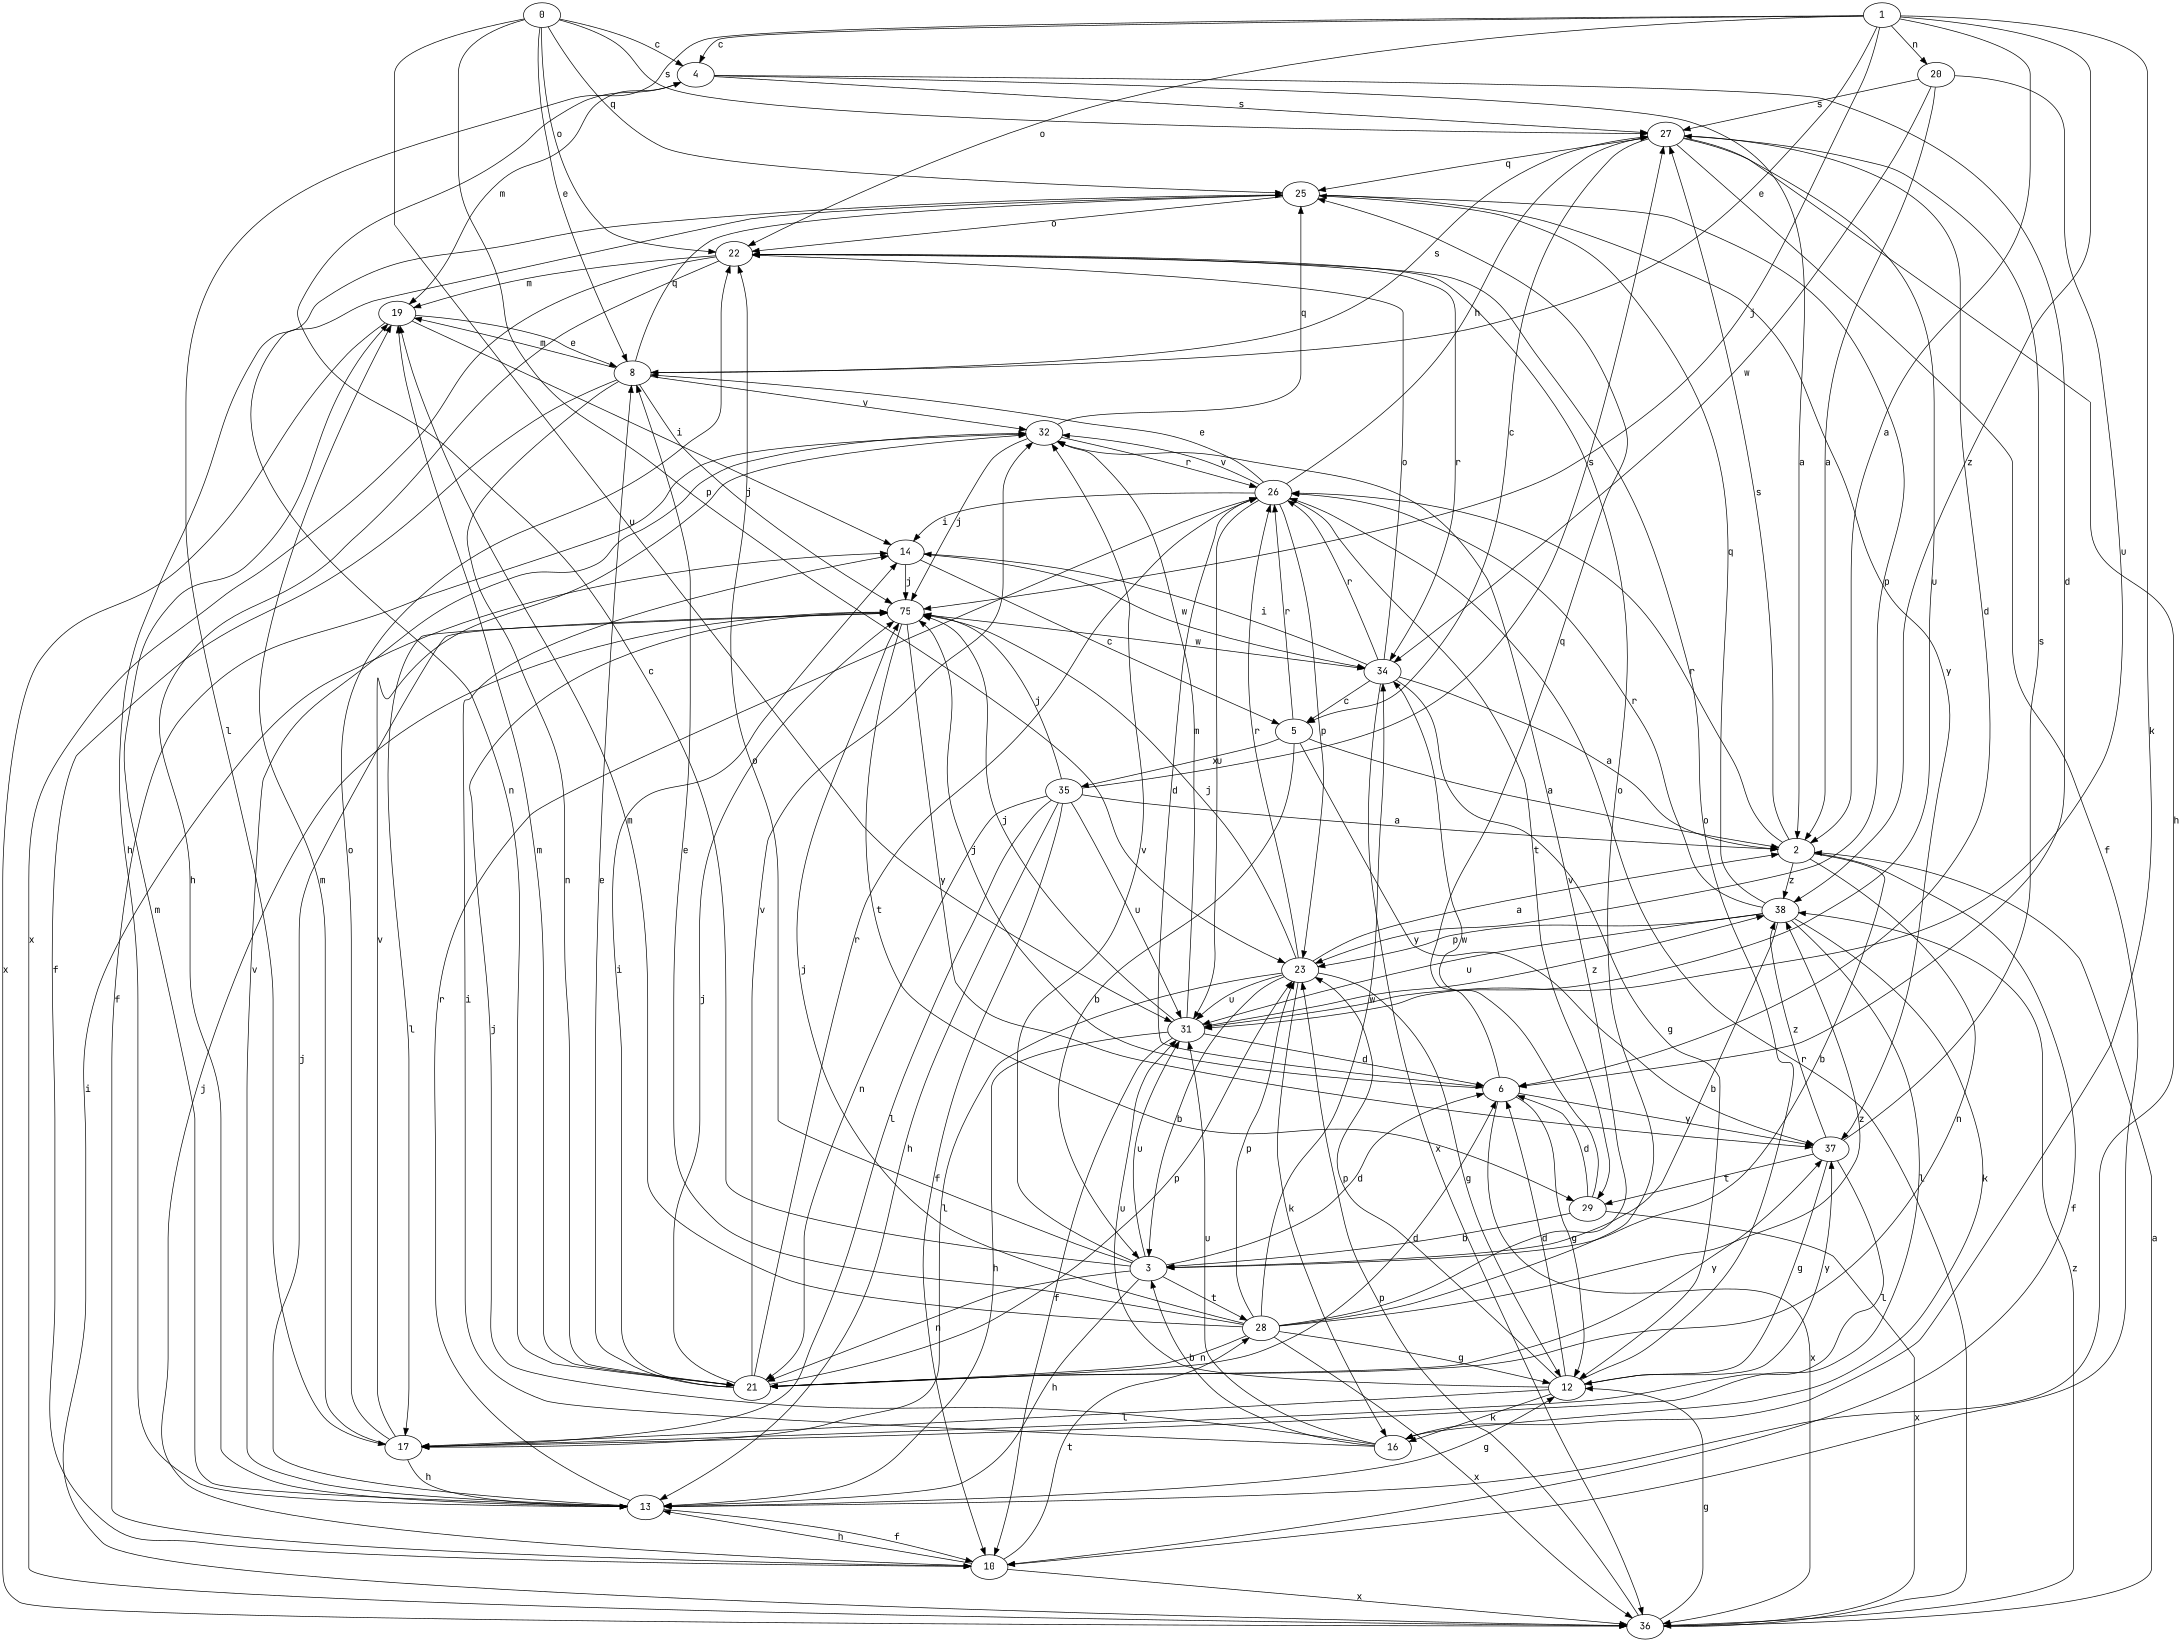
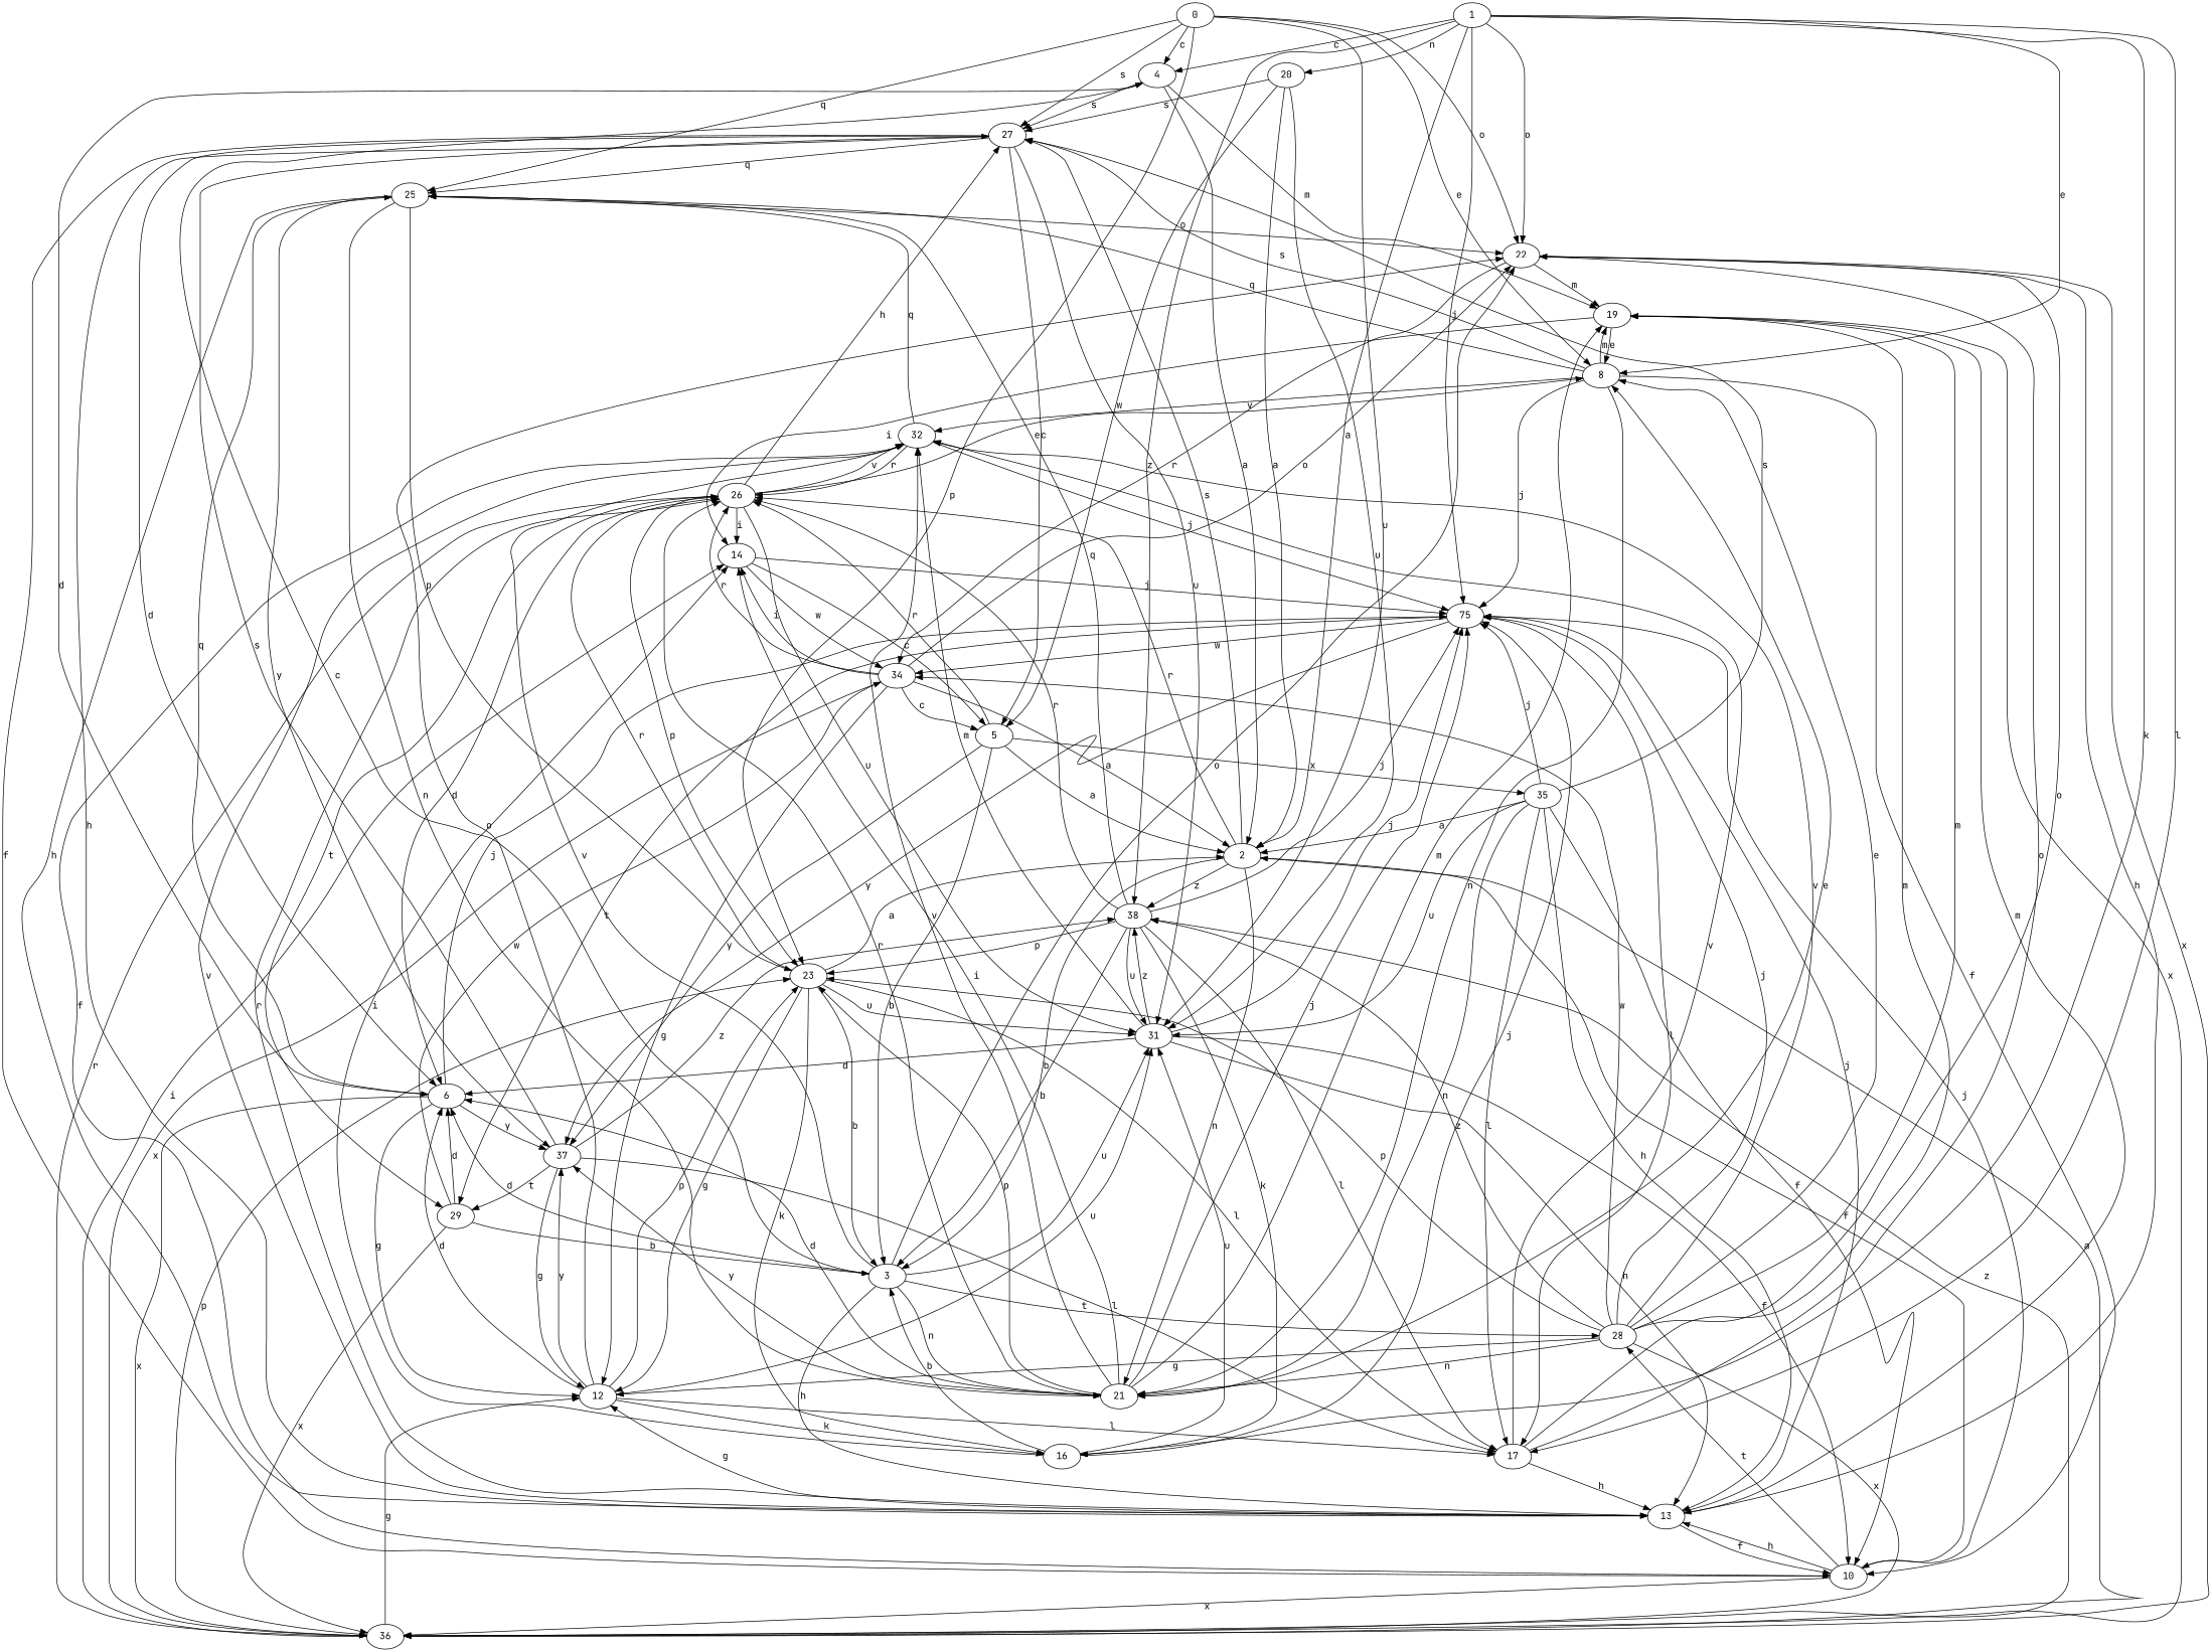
  strict digraph {
    fontname="JetBrains Mono"
    node [fontname="JetBrains Mono"]
    edge [fontname="JetBrains Mono"]
    0
    4
    8
    22
    23
    25
    27
    31
    2
    6
    19
    n12 [label=75]
    10
    21
    32
    13
    36
    34
    16
    17
    3
    26
    12
    37
    5
    38
    1
    20
    29
    14
    28
    35
    0 -> 4 [label=c]
    0 -> 8 [label=e]
    0 -> 22 [label=o]
    0 -> 23 [label=p]
    0 -> 25 [label=q]
    0 -> 27 [label=s]
    0 -> 31 [label=u]
    4 -> 27 [label=s]
    4 -> 2 [label=a]
    4 -> 6 [label=d]
    4 -> 19 [label=m]
    8 -> 25 [label=q]
    8 -> 27 [label=s]
    8 -> 19 [label=m]
    8 -> n12 [label=j]
    8 -> 10 [label=f]
    8 -> 21 [label=n]
    8 -> 32 [label=v]
    22 -> 19 [label=m]
    22 -> 13 [label=h]
    22 -> 36 [label=x]
    22 -> 34 [label=r]
    23 -> 31 [label=u]
    23 -> 2 [label=a]
    23 -> 16 [label=k]
    23 -> 17 [label=l]
    23 -> 3 [label=b]
    23 -> 26 [label=r]
    23 -> 12 [label=g]
    25 -> 22 [label=o]
    25 -> 23 [label=p]
    25 -> 21 [label=n]
    25 -> 13 [label=h]
    25 -> 37 [label=y]
    27 -> 25 [label=q]
    27 -> 31 [label=u]
    27 -> 6 [label=d]
    27 -> 10 [label=f]
    27 -> 13 [label=h]
    27 -> 5 [label=c]
    31 -> 6 [label=d]
    31 -> n12 [label=j]
    31 -> 10 [label=f]
    31 -> 32 [label=m]
    31 -> 13 [label=h]
    31 -> 38 [label=z]
    2 -> 27 [label=s]
    2 -> 10 [label=f]
    2 -> 21 [label=n]
    2 -> 3 [label=b]
    2 -> 26 [label=r]
    2 -> 38 [label=z]
    6 -> 25 [label=q]
    6 -> n12 [label=j]
    6 -> 36 [label=x]
    6 -> 12 [label=g]
    6 -> 37 [label=y]
    19 -> 8 [label=e]
    19 -> 36 [label=x]
    19 -> 14 [label=i]
    n12 -> 34 [label=w]
    n12 -> 17 [label=l]
    n12 -> 37 [label=y]
    n12 -> 29 [label=t]
    10 -> n12 [label=j]
    10 -> 13 [label=h]
    10 -> 36 [label=x]
    10 -> 28 [label=t]
    21 -> 8 [label=e]
    21 -> 23 [label=p]
    21 -> 6 [label=d]
    21 -> 19 [label=m]
    21 -> n12 [label=j]
    21 -> 32 [label=v]
    21 -> 26 [label=r]
    21 -> 37 [label=y]
    21 -> 14 [label=i]
    32 -> 25 [label=q]
    32 -> n12 [label=j]
    32 -> 10 [label=f]
    32 -> 26 [label=r]
    13 -> 19 [label=m]
    13 -> n12 [label=j]
    13 -> 10 [label=f]
    13 -> 32 [label=v]
    13 -> 26 [label=r]
    13 -> 12 [label=g]
    36 -> 23 [label=p]
    36 -> 2 [label=a]
    36 -> 26 [label=r]
    36 -> 12 [label=g]
    36 -> 38 [label=z]
    36 -> 14 [label=i]
    34 -> 22 [label=o]
    34 -> 2 [label=a]
    34 -> 36 [label=x]
    34 -> 26 [label=r]
    34 -> 12 [label=g]
    34 -> 5 [label=c]
    34 -> 14 [label=i]
    16 -> 31 [label=u]
    16 -> n12 [label=j]
    16 -> 3 [label=b]
    16 -> 14 [label=i]
    17 -> 22 [label=o]
    17 -> 19 [label=m]
    17 -> 32 [label=v]
    17 -> 13 [label=h]
    3 -> 4 [label=c]
    3 -> 22 [label=o]
    3 -> 31 [label=u]
    3 -> 6 [label=d]
    3 -> 21 [label=n]
    3 -> 32 [label=v]
    3 -> 13 [label=h]
    3 -> 28 [label=t]
    26 -> 8 [label=e]
    26 -> 23 [label=p]
    26 -> 27 [label=h]
    26 -> 31 [label=u]
    26 -> 6 [label=d]
    26 -> 32 [label=v]
    26 -> 29 [label=t]
    26 -> 14 [label=i]
    12 -> 22 [label=o]
    12 -> 23 [label=p]
    12 -> 31 [label=u]
    12 -> 6 [label=d]
    12 -> 16 [label=k]
    12 -> 17 [label=l]
    12 -> 37 [label=y]
    37 -> 27 [label=s]
    37 -> 17 [label=l]
    37 -> 12 [label=g]
    37 -> 38 [label=z]
    37 -> 29 [label=t]
    5 -> 2 [label=a]
    5 -> 3 [label=b]
    5 -> 26 [label=r]
    5 -> 37 [label=y]
    5 -> 35 [label=x]
    38 -> 23 [label=p]
    38 -> 25 [label=q]
    38 -> 31 [label=u]
-   23 -> n12 [label=j]
+   38 -> n12 [label=j]
    38 -> 16 [label=k]
    38 -> 17 [label=l]
    38 -> 3 [label=b]
    38 -> 26 [label=r]
    1 -> 4 [label=c]
    1 -> 8 [label=e]
    1 -> 22 [label=o]
    1 -> 2 [label=a]
    1 -> n12 [label=j]
    1 -> 16 [label=k]
    1 -> 17 [label=l]
    1 -> 38 [label=z]
    1 -> 20 [label=n]
    20 -> 27 [label=s]
    20 -> 31 [label=u]
    20 -> 2 [label=a]
-   20 -> 34 [label=w]
+   20 -> 5 [label=w]
    29 -> 6 [label=d]
    29 -> 36 [label=x]
    29 -> 34 [label=w]
    29 -> 3 [label=b]
    14 -> n12 [label=j]
    14 -> 34 [label=w]
    14 -> 5 [label=c]
    28 -> 8 [label=e]
    28 -> 22 [label=o]
    28 -> 23 [label=p]
    28 -> 19 [label=m]
    28 -> n12 [label=j]
    28 -> 21 [label=n]
    28 -> 32 [label=v]
    28 -> 36 [label=x]
    28 -> 34 [label=w]
    28 -> 12 [label=g]
    28 -> 38 [label=z]
    35 -> 27 [label=s]
    35 -> 31 [label=u]
    35 -> 2 [label=a]
    35 -> n12 [label=j]
    35 -> 10 [label=f]
    35 -> 21 [label=n]
    35 -> 13 [label=h]
    35 -> 17 [label=l]
  }
